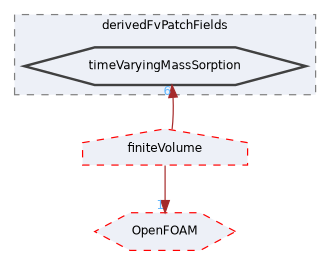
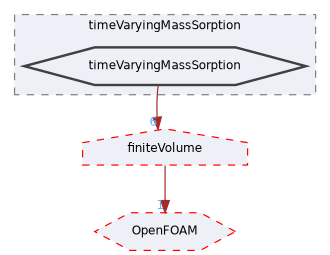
  digraph {
    compound=true
    node [color=red fillcolor="#edf0f7" fontname=Helvetica fontsize=10 shape=hexagon style="filled,dashed"]
    edge [color=brown fontcolor=steelblue1 fontname=Helvetica fontsize=10 labeldistance=1.5 labelfontname=Helvetica labelfontsize=10]
    n1 [color=grey25 height=0.2 label=timeVaryingMassSorption style="filled,bold" width=0.4]
    n2 [height=0.2 label=finiteVolume shape=house width=0.4]
    n3 [height=0.2 label=OpenFOAM width=0.4]
    subgraph cluster_1 {
      bgcolor="#edf0f7"
      fontname=Helvetica
      fontsize=10
-     label=derivedFvPatchFields
+     label=timeVaryingMassSorption
      pencolor=grey50
      style="filled,dashed"
      n1
    }
-   n2 -> n1 [headlabel=6]
+   n1 -> n2 [headlabel=6]
    n2 -> n3 [headlabel=1]
  }
